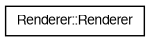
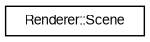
  digraph {
    rankdir=TB
-   n1 [color=black fillcolor=white fontname=FreeSans fontsize=10 height=0.2 label="Renderer::Renderer" shape=record style=filled width=0.4]
+   n1 [color=black fillcolor=white fontname=FreeSans fontsize=10 height=0.2 label="Renderer::Scene" shape=record style=filled width=0.4]
  }
